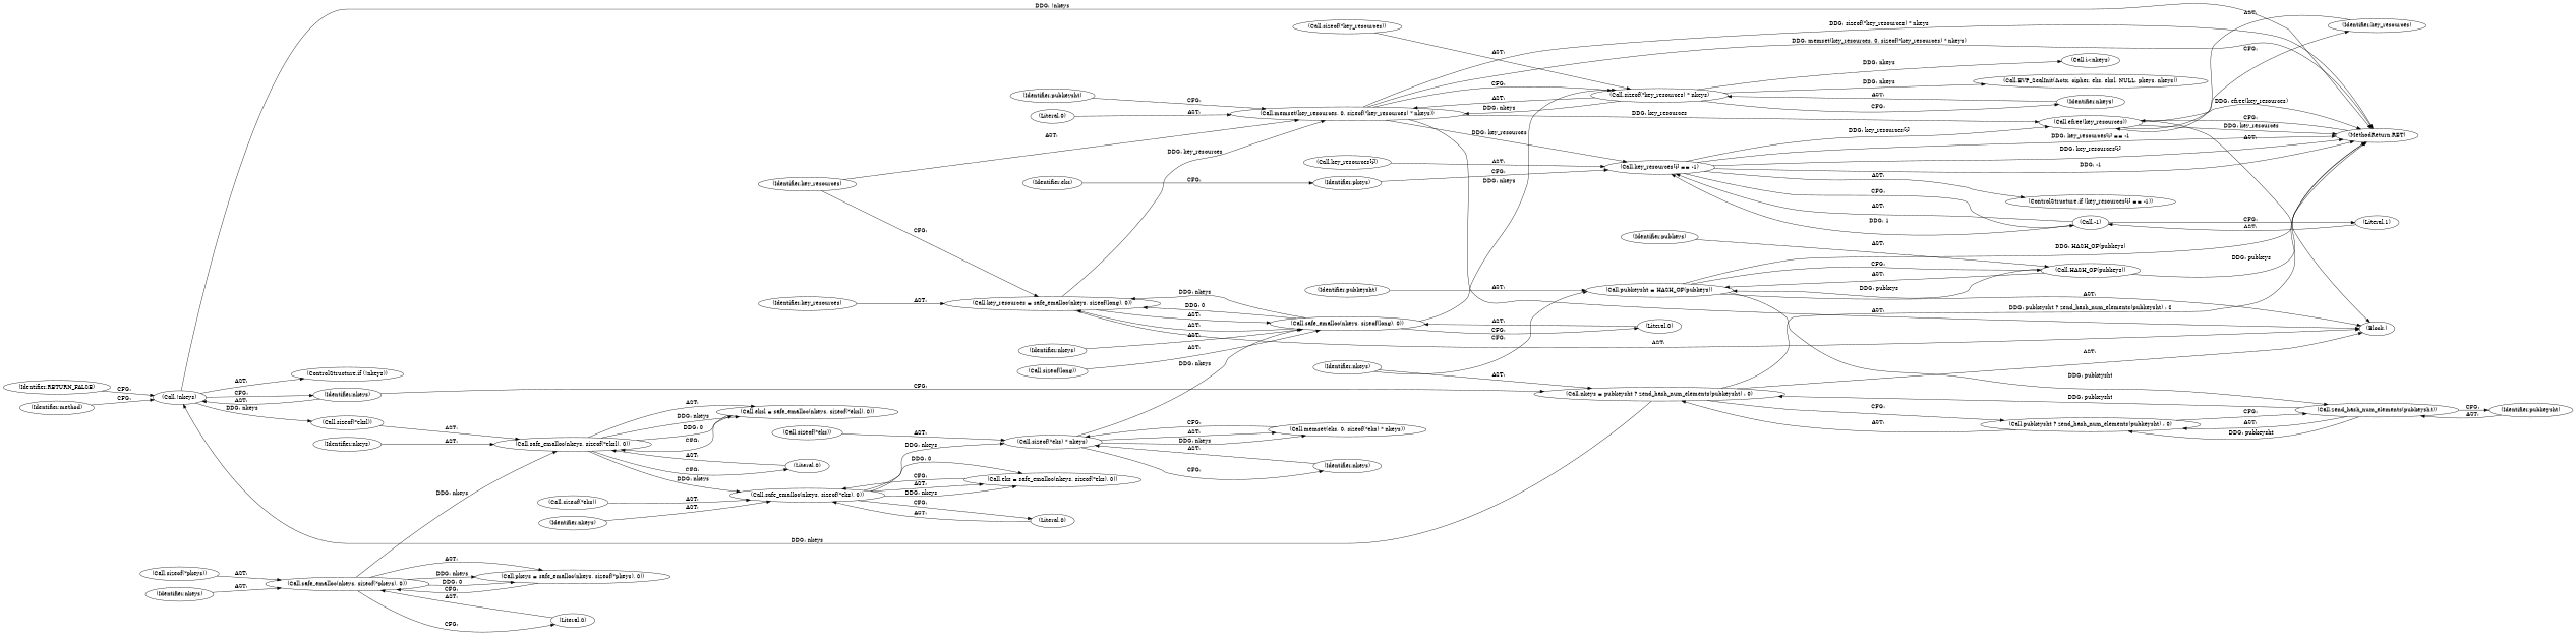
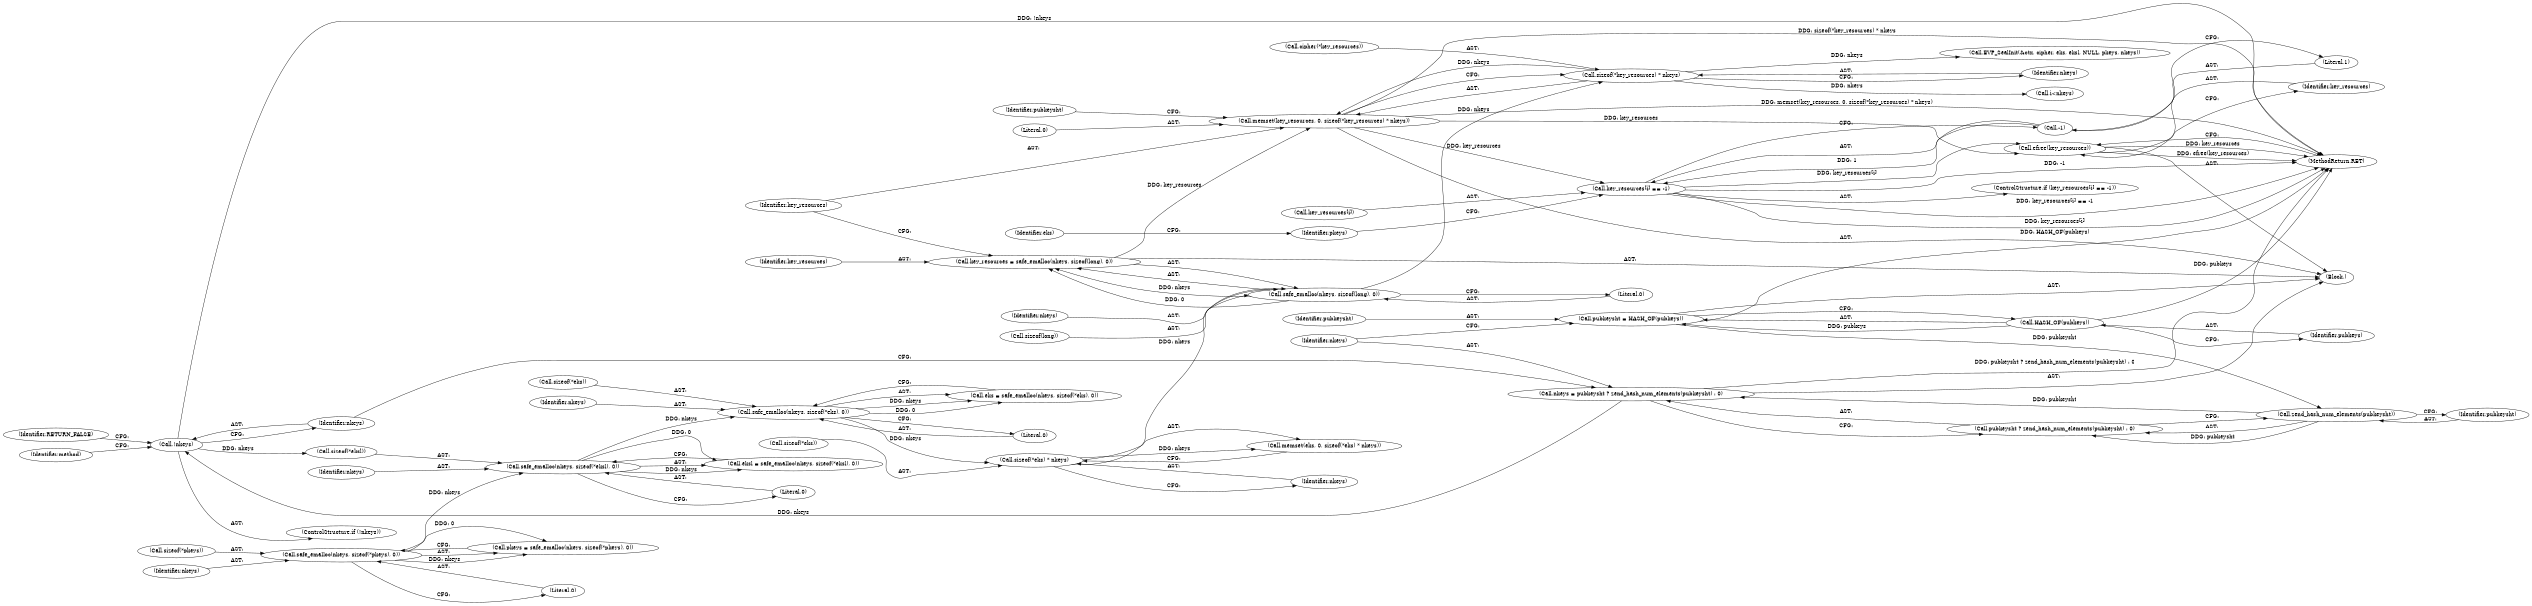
  digraph {
    rankdir=LR
    n1 [label="(Call,key_resources[i] == -1)"]
    n2 [label="(Call,-1)"]
    n3 [label="(Call,efree(key_resources))"]
    n4 [label="(MethodReturn,RET)"]
    n5 [label="(ControlStructure,if (key_resources[i] == -1))"]
    n6 [label="(Literal,1)"]
    n7 [label="(Block,)"]
    n8 [label="(Identifier,key_resources)"]
    n9 [label="(Call,memset(key_resources, 0, sizeof(*key_resources) * nkeys))"]
    n10 [label="(Call,sizeof(*key_resources) * nkeys)"]
    n11 [label="(Identifier,nkeys)"]
    n12 [label="(Call,i<nkeys)"]
    n13 [label="(Call,EVP_SealInit(&ctx, cipher, eks, eksl, NULL, pkeys, nkeys))"]
    n14 [label="(Call,key_resources = safe_emalloc(nkeys, sizeof(long), 0))"]
    n15 [label="(Call,safe_emalloc(nkeys, sizeof(long), 0))"]
    n16 [label="(Literal,0)"]
    n17 [label="(Call,sizeof(*eks) * nkeys)"]
    n18 [label="(Identifier,nkeys)"]
    n19 [label="(Call,memset(eks, 0, sizeof(*eks) * nkeys))"]
    n20 [label="(Call,safe_emalloc(nkeys, sizeof(*eks), 0))"]
    n21 [label="(Call,eks = safe_emalloc(nkeys, sizeof(*eks), 0))"]
    n22 [label="(Literal,0)"]
    n23 [label="(Call,safe_emalloc(nkeys, sizeof(*eksl), 0))"]
    n24 [label="(Literal,0)"]
    n25 [label="(Call,eksl = safe_emalloc(nkeys, sizeof(*eksl), 0))"]
    n26 [label="(Call,safe_emalloc(nkeys, sizeof(*pkeys), 0))"]
    n27 [label="(Literal,0)"]
    n28 [label="(Call,pkeys = safe_emalloc(nkeys, sizeof(*pkeys), 0))"]
    n29 [label="(Call,!nkeys)"]
    n30 [label="(ControlStructure,if (!nkeys))"]
    n31 [label="(Identifier,nkeys)"]
    n32 [label="(Call,sizeof(*eksl))"]
    n33 [label="(Call,nkeys = pubkeysht ? zend_hash_num_elements(pubkeysht) : 0)"]
    n34 [label="(Call,pubkeysht ? zend_hash_num_elements(pubkeysht) : 0)"]
    n35 [label="(Call,zend_hash_num_elements(pubkeysht))"]
    n36 [label="(Identifier,pubkeysht)"]
    n37 [label="(Call,pubkeysht = HASH_OF(pubkeys))"]
    n38 [label="(Call,HASH_OF(pubkeys))"]
    n39 [label="(Identifier,pubkeys)"]
    n40 [label="(Identifier,key_resources)"]
    n41 [label="(Identifier,pubkeysht)"]
    n42 [label="(Call,sizeof(*eks))"]
    n43 [label="(Identifier,eks)"]
    n44 [label="(Identifier,pkeys)"]
    n45 [label="(Identifier,RETURN_FALSE)"]
    n46 [label="(Call,sizeof(long))"]
    n47 [label="(Call,key_resources[i])"]
    n48 [label="(Call,sizeof(*eks))"]
    n49 [label="(Identifier,nkeys)"]
    n50 [label="(Identifier,key_resources)"]
    n51 [label="(Literal,0)"]
    n52 [label="(Identifier,nkeys)"]
    n53 [label="(Identifier,nkeys)"]
    n54 [label="(Identifier,pubkeysht)"]
    n55 [label="(Call,sizeof(*pkeys))"]
    n56 [label="(Identifier,nkeys)"]
-   n57 [label="(Call,sizeof(*key_resources))"]
+   n57 [label="(Call,cipher(*key_resources))"]
    n58 [label="(Identifier,nkeys)"]
    n59 [label="(Identifier,method)"]
    n1 -> n2 [label="CFG: "]
    n1 -> n3 [label="DDG: key_resources[i]"]
    n1 -> n4 [label="DDG: key_resources[i] == -1"]
    n1 -> n4 [label="DDG: key_resources[i]"]
    n1 -> n4 [label="DDG: -1"]
    n1 -> n5 [label="AST: "]
    n2 -> n1 [label="AST: "]
    n2 -> n1 [label="DDG: 1"]
    n2 -> n6 [label="CFG: "]
    n3 -> n4 [label="DDG: key_resources"]
    n3 -> n4 [label="DDG: efree(key_resources)"]
    n3 -> n7 [label="AST: "]
    n3 -> n8 [label="CFG: "]
    n4 -> n3 [label="CFG: "]
    n6 -> n2 [label="AST: "]
    n8 -> n3 [label="AST: "]
    n9 -> n1 [label="DDG: key_resources"]
    n9 -> n3 [label="DDG: key_resources"]
    n9 -> n4 [label="DDG: memset(key_resources, 0, sizeof(*key_resources) * nkeys)"]
    n9 -> n4 [label="DDG: sizeof(*key_resources) * nkeys"]
    n9 -> n7 [label="AST: "]
    n9 -> n10 [label="CFG: "]
    n10 -> n9 [label="AST: "]
    n10 -> n9 [label="DDG: nkeys"]
    n10 -> n11 [label="CFG: "]
    n10 -> n12 [label="DDG: nkeys"]
    n10 -> n13 [label="DDG: nkeys"]
    n11 -> n10 [label="AST: "]
    n14 -> n7 [label="AST: "]
    n14 -> n9 [label="DDG: key_resources"]
    n14 -> n15 [label="AST: "]
    n15 -> n10 [label="DDG: nkeys"]
    n15 -> n14 [label="AST: "]
    n15 -> n14 [label="DDG: nkeys"]
    n15 -> n14 [label="DDG: 0"]
    n15 -> n16 [label="CFG: "]
    n16 -> n15 [label="AST: "]
    n17 -> n15 [label="DDG: nkeys"]
    n17 -> n18 [label="CFG: "]
    n17 -> n19 [label="AST: "]
    n17 -> n19 [label="DDG: nkeys"]
    n18 -> n17 [label="AST: "]
    n19 -> n17 [label="CFG: "]
    n20 -> n17 [label="DDG: nkeys"]
    n20 -> n21 [label="AST: "]
    n20 -> n21 [label="DDG: nkeys"]
    n20 -> n21 [label="DDG: 0"]
    n20 -> n22 [label="CFG: "]
    n21 -> n20 [label="CFG: "]
    n22 -> n20 [label="AST: "]
    n23 -> n20 [label="DDG: nkeys"]
    n23 -> n24 [label="CFG: "]
    n23 -> n25 [label="AST: "]
    n23 -> n25 [label="DDG: nkeys"]
    n23 -> n25 [label="DDG: 0"]
    n24 -> n23 [label="AST: "]
    n25 -> n23 [label="CFG: "]
    n26 -> n23 [label="DDG: nkeys"]
    n26 -> n27 [label="CFG: "]
    n26 -> n28 [label="AST: "]
    n26 -> n28 [label="DDG: nkeys"]
    n26 -> n28 [label="DDG: 0"]
    n27 -> n26 [label="AST: "]
    n28 -> n26 [label="CFG: "]
    n29 -> n4 [label="DDG: !nkeys"]
    n29 -> n30 [label="AST: "]
    n29 -> n31 [label="CFG: "]
    n29 -> n32 [label="DDG: nkeys"]
    n31 -> n29 [label="AST: "]
    n31 -> n33 [label="CFG: "]
    n32 -> n23 [label="AST: "]
    n33 -> n4 [label="DDG: pubkeysht ? zend_hash_num_elements(pubkeysht) : 0"]
    n33 -> n7 [label="AST: "]
    n33 -> n29 [label="DDG: nkeys"]
    n33 -> n34 [label="CFG: "]
    n34 -> n33 [label="AST: "]
    n34 -> n35 [label="CFG: "]
    n35 -> n33 [label="DDG: pubkeysht"]
    n35 -> n34 [label="AST: "]
    n35 -> n34 [label="DDG: pubkeysht"]
    n35 -> n36 [label="CFG: "]
    n36 -> n35 [label="AST: "]
    n37 -> n4 [label="DDG: HASH_OF(pubkeys)"]
    n37 -> n7 [label="AST: "]
    n37 -> n35 [label="DDG: pubkeysht"]
    n37 -> n38 [label="CFG: "]
    n38 -> n4 [label="DDG: pubkeys"]
    n38 -> n37 [label="AST: "]
    n38 -> n37 [label="DDG: pubkeys"]
+   n38 -> n39 [label="CFG: "]
    n39 -> n38 [label="AST: "]
    n40 -> n9 [label="AST: "]
    n40 -> n14 [label="CFG: "]
    n41 -> n9 [label="CFG: "]
    n42 -> n17 [label="AST: "]
    n43 -> n44 [label="CFG: "]
    n44 -> n1 [label="CFG: "]
    n45 -> n29 [label="CFG: "]
    n46 -> n15 [label="AST: "]
    n47 -> n1 [label="AST: "]
    n48 -> n20 [label="AST: "]
    n49 -> n33 [label="AST: "]
    n49 -> n37 [label="CFG: "]
    n50 -> n14 [label="AST: "]
    n51 -> n9 [label="AST: "]
    n52 -> n15 [label="AST: "]
    n53 -> n20 [label="AST: "]
    n54 -> n37 [label="AST: "]
    n55 -> n26 [label="AST: "]
    n56 -> n23 [label="AST: "]
    n57 -> n10 [label="AST: "]
    n58 -> n26 [label="AST: "]
    n59 -> n29 [label="CFG: "]
  }
